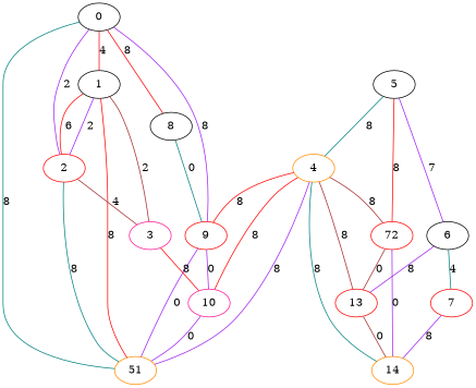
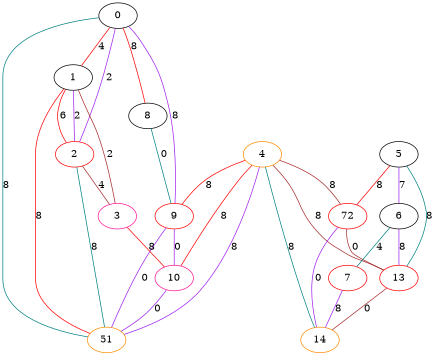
  graph {
    node [color=black weight=1]
    edge [color=purple]
    0
    1
    2 [color=red]
    8 [weight=4]
    9 [color=red weight=3]
    n6 [color=darkorange label=51 weight=3]
    3 [color=deeppink]
    10 [color=deeppink weight=3]
    4 [color=darkorange]
    n10 [color=red label=72 weight=3]
    13 [color=red weight=3]
    14 [color=darkorange weight=3]
    5
    6
    7 [color=red]
    0 -- 1 [color=red label=4]
    0 -- 2 [label=2]
    0 -- 8 [color=red label=8]
    0 -- 9 [label=8]
    0 -- n6 [color=teal label=8]
    1 -- 2 [color=red label=6]
    1 -- 2 [label=2]
    1 -- n6 [color=red label=8]
    1 -- 3 [color=brown label=2]
    2 -- n6 [color=teal label=8]
    2 -- 3 [color=brown label=4]
    8 -- 9 [color=teal label=0]
    9 -- n6 [label=0]
    9 -- 10 [label=0]
    3 -- 10 [color=red label=8]
    10 -- n6 [label=0]
    4 -- 9 [color=red label=8]
    4 -- n6 [label=8]
    4 -- 10 [color=red label=8]
    4 -- n10 [color=brown label=8]
    4 -- 13 [color=brown label=8]
    4 -- 14 [color=teal label=8]
    n10 -- 13 [color=brown label=0]
    n10 -- 14 [label=0]
    13 -- 14 [color=brown label=0]
    5 -- n10 [color=red label=8]
-   5 -- 4 [color=teal label=8]
+   5 -- 13 [color=teal label=8]
    5 -- 6 [label=7]
    6 -- 13 [label=8]
    6 -- 7 [color=teal label=4]
    7 -- 14 [label=8]
  }
